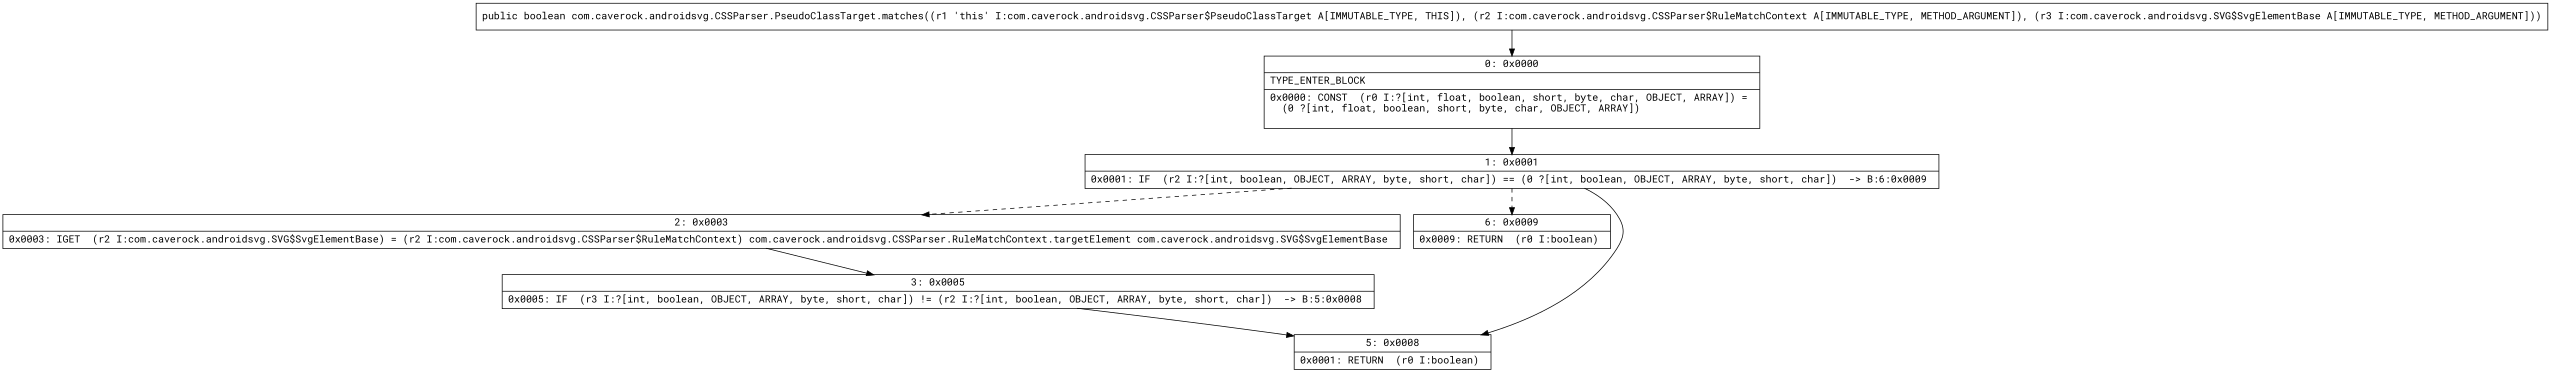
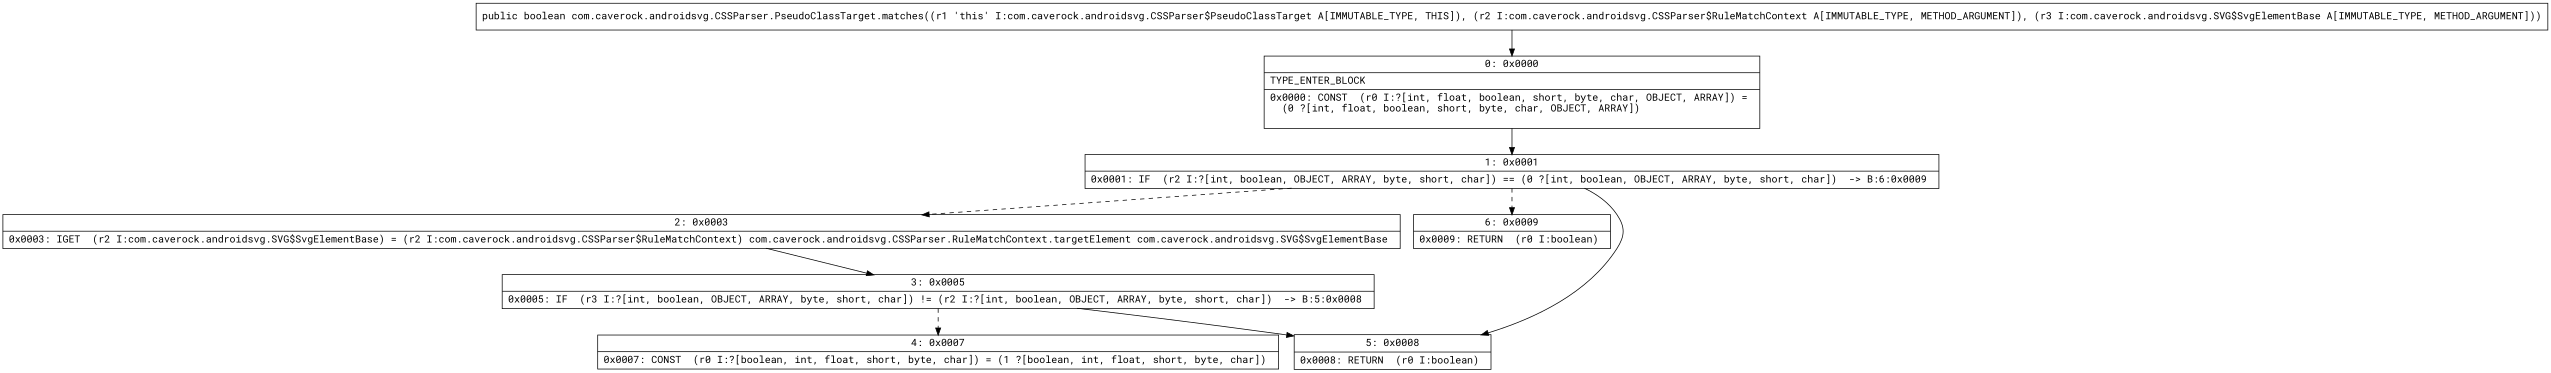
  digraph {
    fontname="Roboto Mono"
    node [fontname="Roboto Mono" shape=record]
    edge [fontname="Roboto Mono"]
    n1 [label="{0\:\ 0x0000|TYPE_ENTER_BLOCK\l|0x0000: CONST  (r0 I:?[int, float, boolean, short, byte, char, OBJECT, ARRAY]) = \l  (0 ?[int, float, boolean, short, byte, char, OBJECT, ARRAY])\l \l}"]
    n2 [label="{1\:\ 0x0001|0x0001: IF  (r2 I:?[int, boolean, OBJECT, ARRAY, byte, short, char]) == (0 ?[int, boolean, OBJECT, ARRAY, byte, short, char])  \-\> B:6:0x0009 \l}"]
    n3 [label="{2\:\ 0x0003|0x0003: IGET  (r2 I:com.caverock.androidsvg.SVG$SvgElementBase) = (r2 I:com.caverock.androidsvg.CSSParser$RuleMatchContext) com.caverock.androidsvg.CSSParser.RuleMatchContext.targetElement com.caverock.androidsvg.SVG$SvgElementBase \l}"]
    n4 [label="{6\:\ 0x0009|0x0009: RETURN  (r0 I:boolean) \l}"]
-   n5 [label="{5\:\ 0x0008|0x0001: RETURN  (r0 I:boolean) \l}"]
+   n5 [label="{5\:\ 0x0008|0x0008: RETURN  (r0 I:boolean) \l}"]
    n6 [label="{3\:\ 0x0005|0x0005: IF  (r3 I:?[int, boolean, OBJECT, ARRAY, byte, short, char]) != (r2 I:?[int, boolean, OBJECT, ARRAY, byte, short, char])  \-\> B:5:0x0008 \l}"]
+   n7 [label="{4\:\ 0x0007|0x0007: CONST  (r0 I:?[boolean, int, float, short, byte, char]) = (1 ?[boolean, int, float, short, byte, char]) \l}"]
    n8 [label="{public boolean com.caverock.androidsvg.CSSParser.PseudoClassTarget.matches((r1 'this' I:com.caverock.androidsvg.CSSParser$PseudoClassTarget A[IMMUTABLE_TYPE, THIS]), (r2 I:com.caverock.androidsvg.CSSParser$RuleMatchContext A[IMMUTABLE_TYPE, METHOD_ARGUMENT]), (r3 I:com.caverock.androidsvg.SVG$SvgElementBase A[IMMUTABLE_TYPE, METHOD_ARGUMENT])) }"]
    n1 -> n2
    n2 -> n3 [style=dashed]
    n2 -> n4 [style=dashed]
    n2 -> n5
    n3 -> n6
    n6 -> n5
+   n6 -> n7 [style=dashed]
    n8 -> n1
  }
